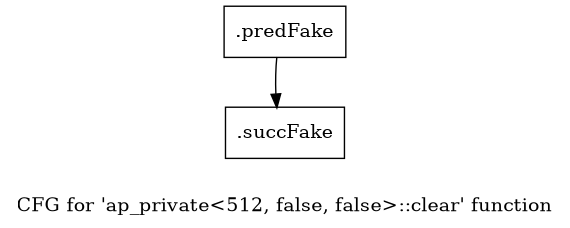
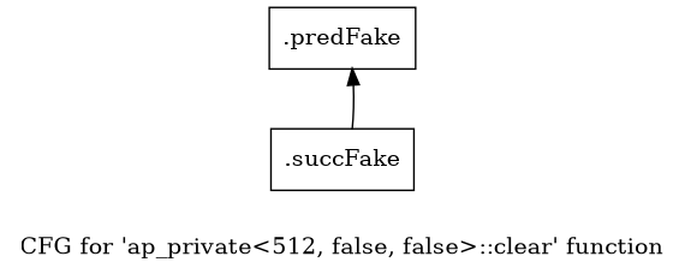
  digraph {
    label="CFG for 'ap_private\<512, false, false\>::clear' function"
    fontname="DejaVu Serif"
    node [shape=record fontname="DejaVu Serif"]
    n1 [label="{.predFake}"]
    n2 [filename="/mnt/xilinx/Vitis_HLS/2021.2/include/etc/ap_private.h" label="{.succFake}" linenumber=3804]
-   n1 -> n2 [execusionnum=0 filename="/mnt/xilinx/Vitis_HLS/2021.2/include/etc/ap_private.h" fontname="DejaVu Serif"]
+   n2 -> n1 [execusionnum=0 filename="/mnt/xilinx/Vitis_HLS/2021.2/include/etc/ap_private.h" fontname="DejaVu Serif"]
  }
